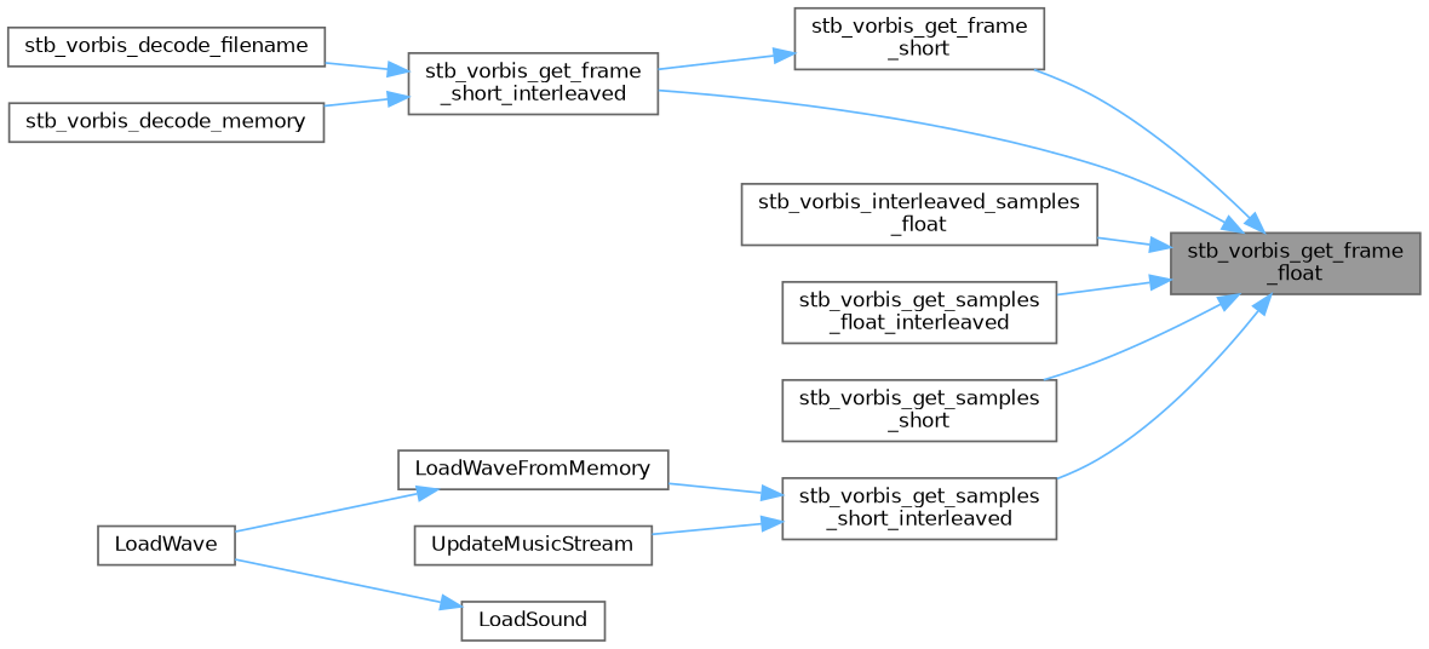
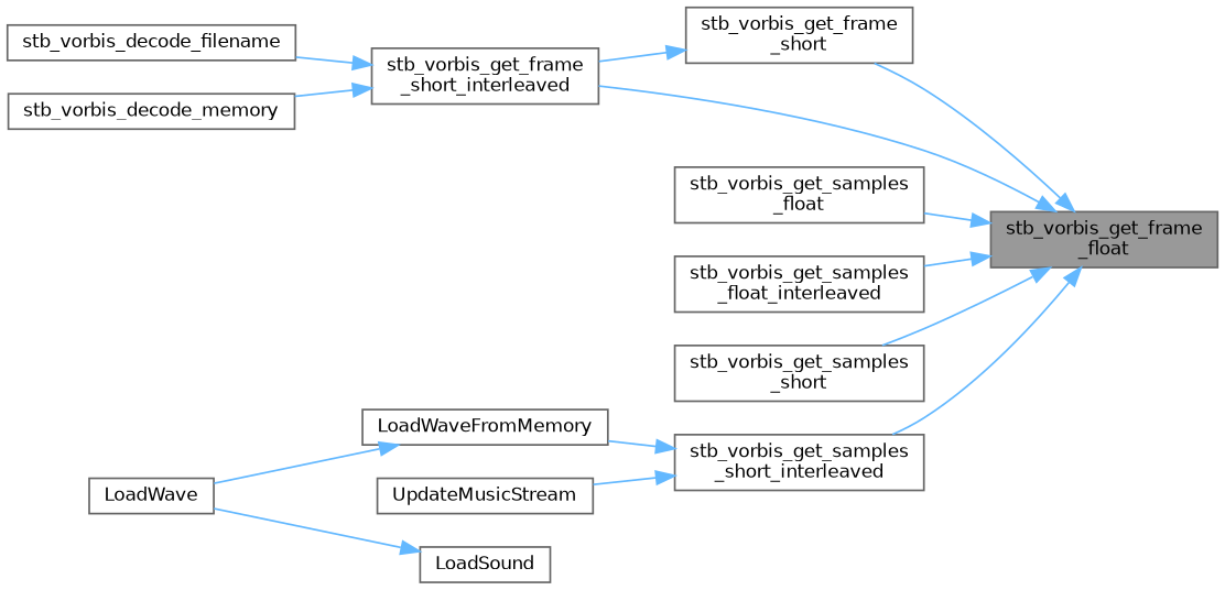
  digraph {
    rankdir=RL
    node [color=grey40 fillcolor=white fontname=Helvetica fontsize=10 shape=box style=filled]
    edge [color=steelblue1 dir=back fontname=Helvetica fontsize=10 labelfontname=Helvetica labelfontsize=10 style=solid]
    n1 [color=gray40 fillcolor=grey60 fontcolor=black height=0.2 label="stb_vorbis_get_frame\l_float" width=0.4]
    n2 [height=0.2 label="stb_vorbis_get_frame\l_short" width=0.4]
    n3 [height=0.2 label="stb_vorbis_get_frame\l_short_interleaved" width=0.4]
-   n4 [height=0.2 label="stb_vorbis_interleaved_samples\l_float" width=0.4]
+   n4 [height=0.2 label="stb_vorbis_get_samples\l_float" width=0.4]
    n5 [height=0.2 label="stb_vorbis_get_samples\l_float_interleaved" width=0.4]
    n6 [height=0.2 label="stb_vorbis_get_samples\l_short" width=0.4]
    n7 [height=0.2 label="stb_vorbis_get_samples\l_short_interleaved" width=0.4]
    n8 [height=0.2 label=stb_vorbis_decode_filename width=0.4]
    n9 [height=0.2 label=stb_vorbis_decode_memory width=0.4]
    n10 [height=0.2 label=LoadWaveFromMemory width=0.4]
    n11 [height=0.2 label=UpdateMusicStream width=0.4]
    n12 [height=0.2 label=LoadWave width=0.4]
    n13 [height=0.2 label=LoadSound width=0.4]
    n1 -> n2
    n1 -> n3
    n1 -> n4
    n1 -> n5
    n1 -> n6
    n1 -> n7
    n2 -> n3
    n3 -> n8
    n3 -> n9
    n7 -> n10
    n7 -> n11
    n10 -> n12
    n13 -> n12
  }
